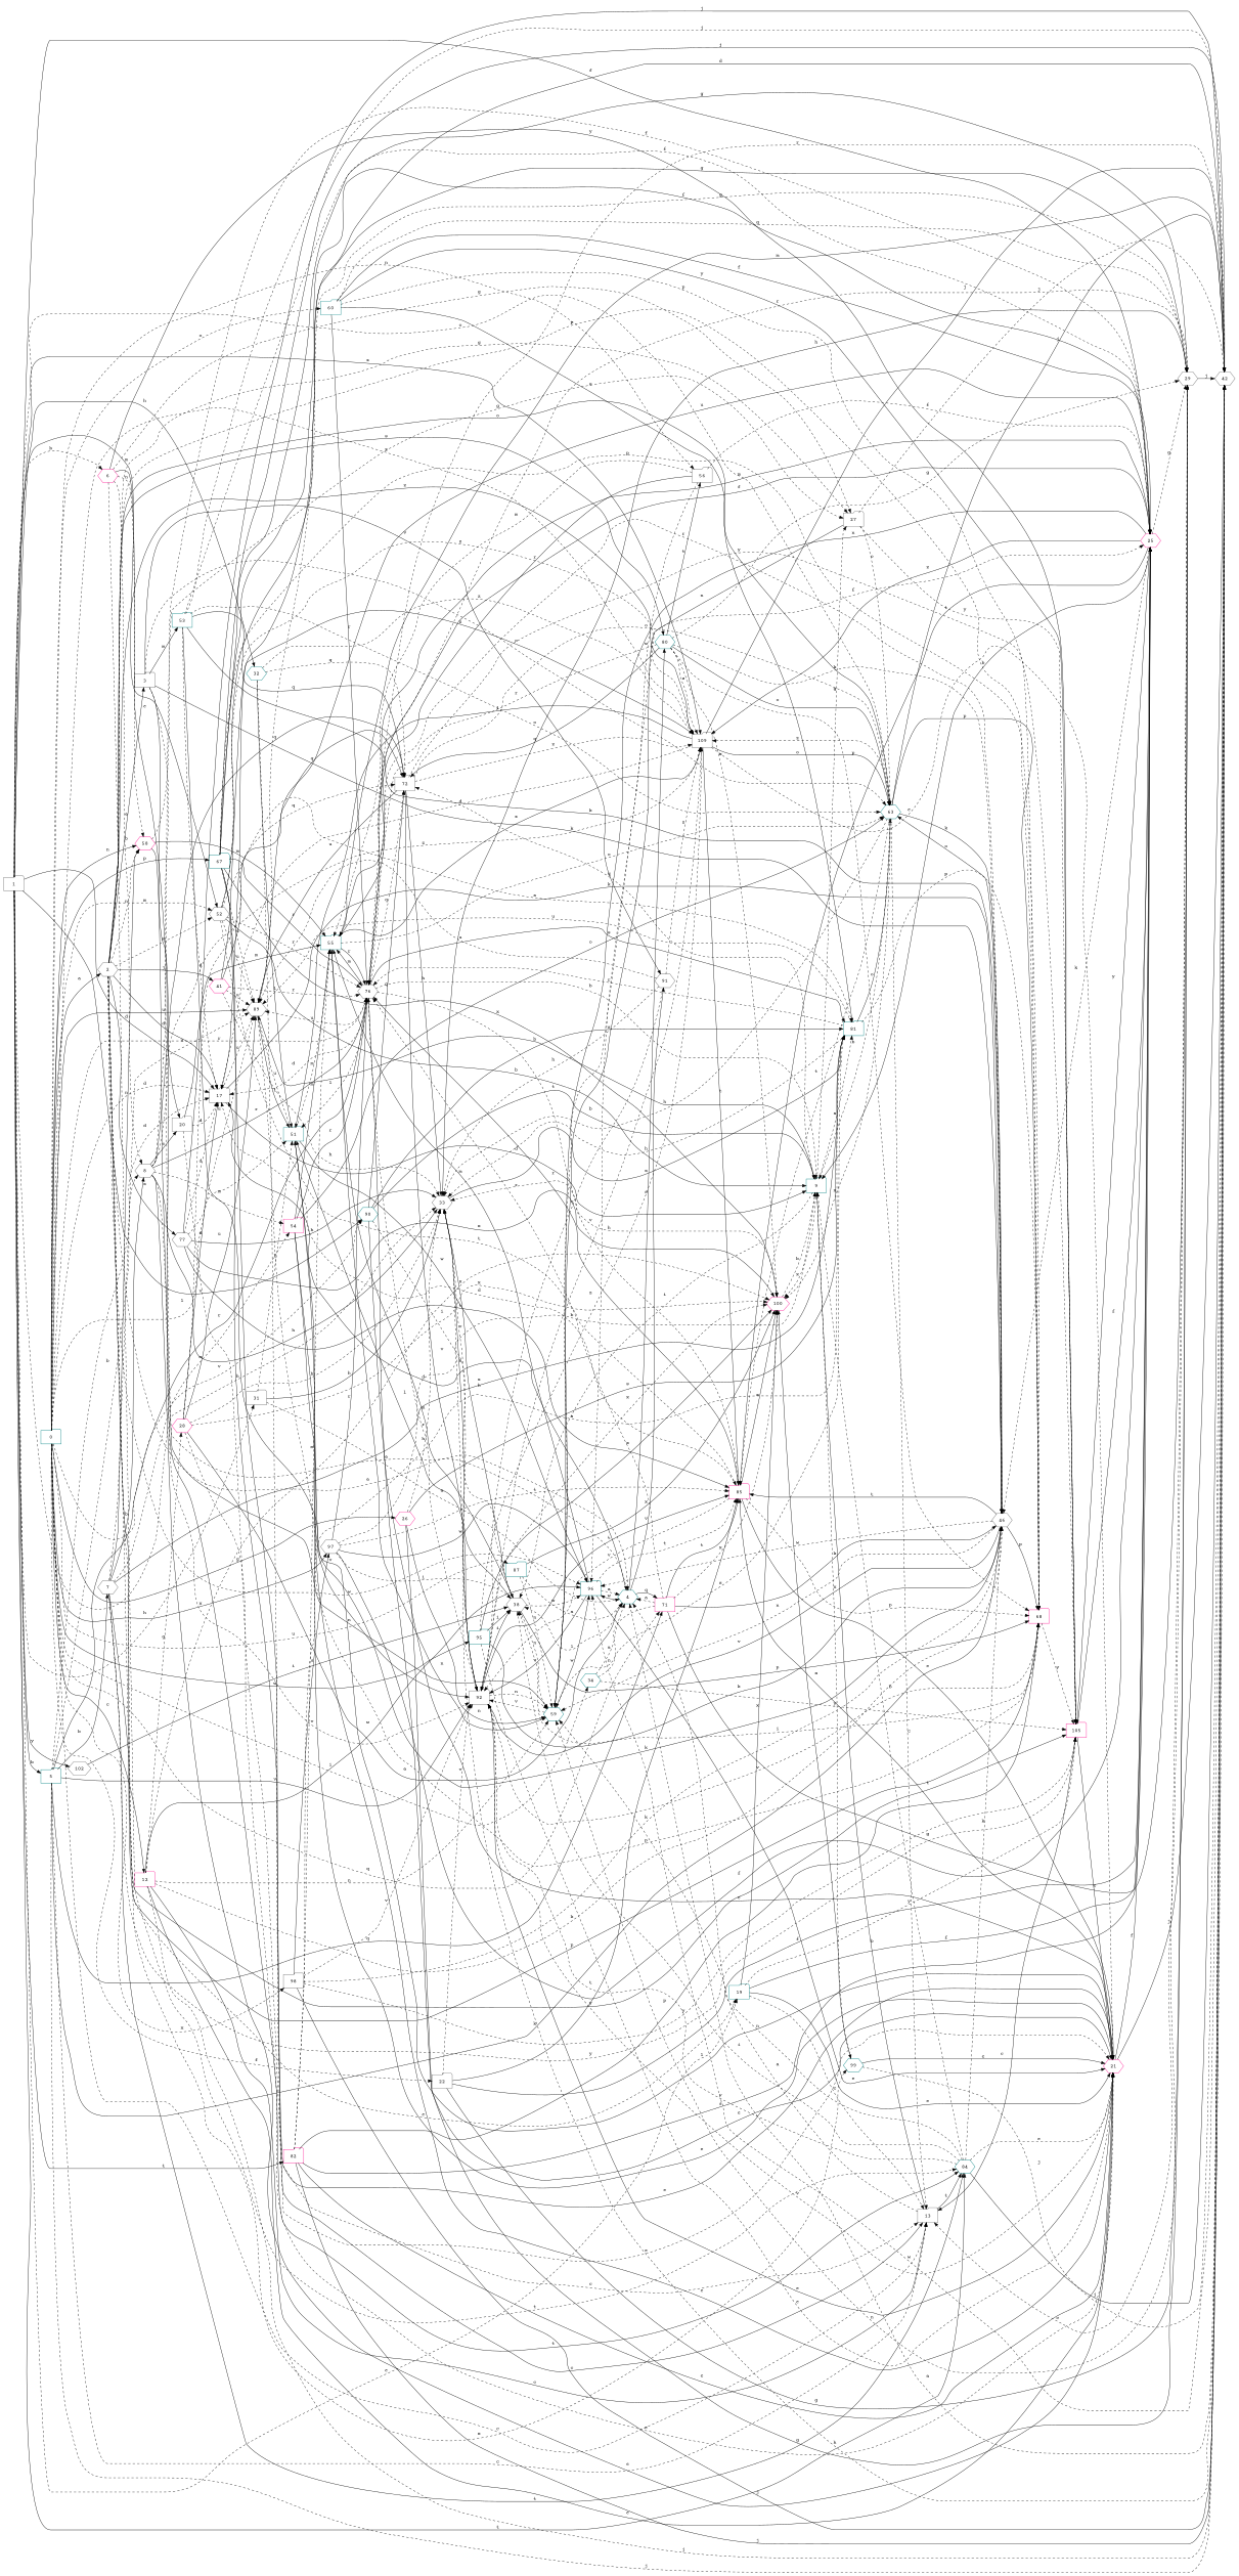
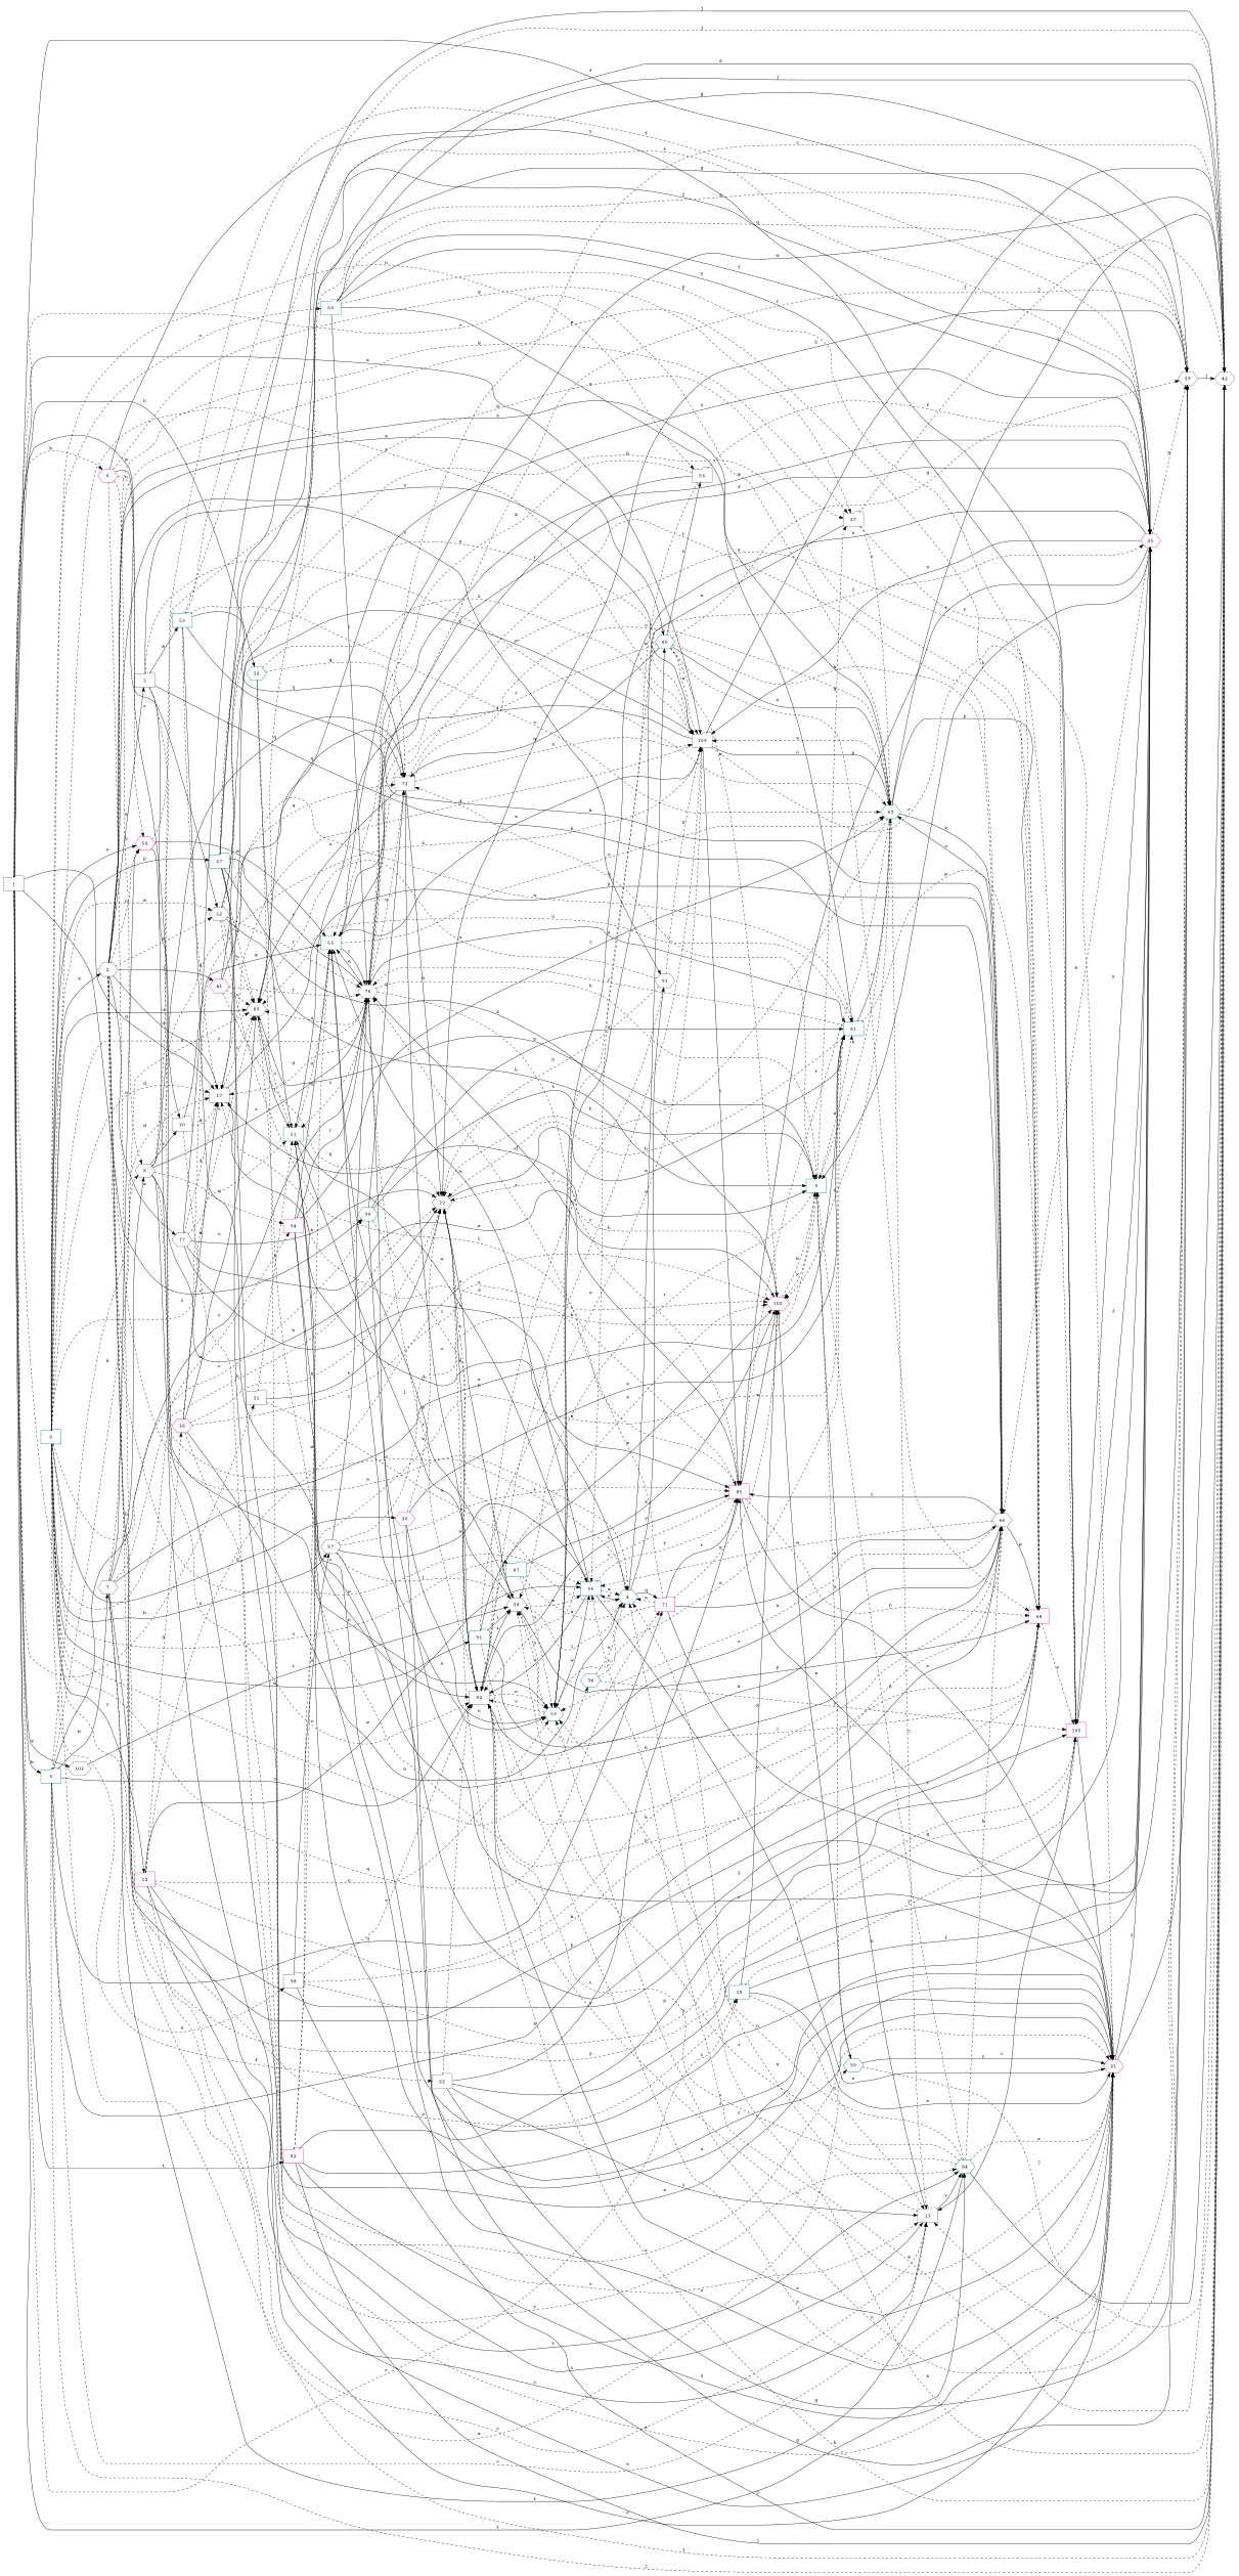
  strict digraph {
    fontname="Courier Prime"
    rankdir=LR
    node [color=gray40 fontname="Courier Prime" shape=folder]
    edge [fontname="Courier Prime" style=solid]
    0 [color=teal]
    2 [shape=hexagon]
    12 [color=deeppink]
    13
    17
    22
    26 [color=deeppink shape=hexagon]
    34 [color=teal shape=hexagon]
    51 [color=teal]
    52 [shape=hexagon]
    56
    58 [color=deeppink shape=hexagon]
    60 [color=teal]
    67 [color=teal]
    71 [color=deeppink]
    76 [shape=hexagon]
    87 [color=teal]
    89 [shape=hexagon]
    90 [color=teal shape=hexagon]
    95 [color=teal]
    97 [shape=hexagon]
    98
    109
    19 [color=teal]
    63 [color=teal shape=hexagon]
    3
    4 [color=teal shape=hexagon]
    27
    41 [color=deeppink shape=hexagon]
    68 [color=deeppink]
    77 [shape=hexagon]
    80 [color=teal shape=hexagon]
    96 [color=teal]
    99 [color=teal shape=hexagon]
    105 [color=deeppink]
    46 [shape=hexagon]
    42 [shape=hexagon]
    21 [color=deeppink shape=hexagon]
    100 [color=deeppink shape=hexagon]
    28 [color=deeppink shape=hexagon]
    59 [color=teal shape=hexagon]
    84 [color=teal shape=hexagon]
    9 [color=teal]
    25 [color=deeppink shape=hexagon]
    92
    85 [color=deeppink]
    29 [shape=hexagon]
    33 [shape=hexagon]
    81 [color=teal]
    55 [color=teal]
    72
    38 [shape=hexagon]
    1
    5 [color=teal]
    6 [color=deeppink shape=hexagon]
    31
    32 [color=teal shape=hexagon]
    82 [color=deeppink]
    102 [shape=hexagon]
    7 [shape=hexagon]
    8 [shape=hexagon]
    20
    53 [color=teal]
    91 [shape=hexagon]
    54 [color=deeppink]
    0 -> 2 [label=a]
    0 -> 12 [label=c]
    0 -> 13 [label=c style=dashed]
    0 -> 17 [label=d style=dashed]
    0 -> 22 [label=f style=dashed]
    0 -> 26 [label=g]
    0 -> 34 [label=i style=dashed]
    0 -> 51 [label=l style=dashed]
    0 -> 52 [label=m style=dashed]
    0 -> 56 [label=n style=dashed]
    0 -> 58 [label=n]
    0 -> 60 [label=o style=dashed]
    0 -> 67 [label=p]
    0 -> 71 [label=q style=dashed]
    0 -> 76 [label=r style=dashed]
    0 -> 87 [label=u style=dashed]
    0 -> 89 [label=u]
    0 -> 90 [label=v style=dashed]
    0 -> 95 [label=w]
    0 -> 97 [label=x]
    0 -> 98 [label=x style=dashed]
    0 -> 109 [label=z style=dashed]
    2 -> 17 [label=d]
    2 -> 52 [label=m style=dashed]
    2 -> 58 [label=n style=dashed]
    2 -> 109 [label=z]
    2 -> 19 [label=e style=dashed]
    2 -> 63 [label=o]
    2 -> 3 [label=a]
    2 -> 4 [label=a style=dashed]
    2 -> 27 [label=g style=dashed]
    2 -> 41 [label=j]
    2 -> 68 [label=p style=dashed]
    2 -> 77 [label=s]
    2 -> 80 [label=s]
    2 -> 96 [label=w style=dashed]
    2 -> 99 [label=x style=dashed]
    2 -> 105 [label=y]
    12 -> 13 [label=c]
    12 -> 96 [label=w]
    12 -> 46 [label=k style=dashed]
    12 -> 42 [label=j style=dashed]
    12 -> 21 [label=e]
    12 -> 100 [label=x style=dashed]
    12 -> 28 [label=g style=dashed]
    12 -> 59 [label=n style=dashed]
    13 -> 4 [label=a style=dashed]
    13 -> 84 [label=t]
    13 -> 9 [label=b]
    17 -> 89 [label=u style=dashed]
    17 -> 46 [label=k]
    17 -> 9 [label=d]
+   22 -> 13 [label=c]
    22 -> 25 [label=f]
    22 -> 92 [label=v style=dashed]
    22 -> 85 [label=t]
    22 -> 29 [label=g]
    26 -> 59 [label=n]
    26 -> 29 [label=g]
    26 -> 33 [label=h style=dashed]
    26 -> 81 [label=s]
    34 -> 4 [label=a style=dashed]
    34 -> 105 [label=y style=dashed]
    34 -> 81 [label=s style=dashed]
    51 -> 89 [label=u style=dashed]
    51 -> 96 [label=w]
    51 -> 21 [label=e]
    51 -> 55 [label=m style=dashed]
    52 -> 76 [label=r style=dashed]
    52 -> 89 [label=u style=dashed]
    52 -> 109 [label=z style=dashed]
    52 -> 9 [label=b]
    52 -> 85 [label=t style=dashed]
    52 -> 29 [label=g]
    52 -> 81 [label=s style=dashed]
    56 -> 76 [label=r]
    56 -> 96 [label=w style=dashed]
    56 -> 25 [label=f style=dashed]
    56 -> 55 [label=m style=dashed]
    58 -> 59 [label=n]
    58 -> 25 [label=f style=dashed]
    58 -> 55 [label=m]
    60 -> 76 [label=r]
    60 -> 68 [label=p style=dashed]
    60 -> 105 [label=y]
-   67 -> 42 [label=j]
+   60 -> 42 [label=j]
    60 -> 25 [label=f]
    60 -> 29 [label=g style=dashed]
    60 -> 81 [label=s]
    67 -> 13 [label=c]
    67 -> 76 [label=r]
    67 -> 89 [label=u style=dashed]
    67 -> 68 [label=p style=dashed]
    67 -> 21 [label=e]
    67 -> 100 [label=x]
    67 -> 25 [label=f]
    67 -> 29 [label=g]
    71 -> 76 [label=r style=dashed]
    71 -> 4 [label=a style=dashed]
    71 -> 46 [label=k]
    71 -> 100 [label=x style=dashed]
    71 -> 59 [label=n style=dashed]
    71 -> 85 [label=t]
    71 -> 29 [label=g]
    76 -> 17 [label=d style=dashed]
    76 -> 51 [label=l style=dashed]
    76 -> 89 [label=u style=dashed]
    76 -> 21 [label=e]
    76 -> 9 [label=b style=dashed]
    76 -> 85 [label=t style=dashed]
    76 -> 81 [label=s]
    76 -> 55 [label=m]
    76 -> 72 [label=q style=dashed]
    87 -> 4 [label=a style=dashed]
    87 -> 100 [label=x]
    87 -> 59 [label=n style=dashed]
    89 -> 51 [label=l]
    89 -> 68 [label=p style=dashed]
    89 -> 9 [label=b]
    89 -> 29 [label=g style=dashed]
    90 -> 21 [label=e]
    90 -> 9 [label=b]
    90 -> 81 [label=s]
    90 -> 72 [label=q]
    90 -> 38 [label=i style=dashed]
    95 -> 109 [label=z style=dashed]
    95 -> 46 [label=k]
    95 -> 21 [label=e style=dashed]
    95 -> 100 [label=x]
    95 -> 38 [label=i]
    97 -> 76 [label=r]
    97 -> 96 [label=w]
    97 -> 9 [label=b style=dashed]
    97 -> 25 [label=f]
    97 -> 85 [label=t style=dashed]
    97 -> 38 [label=i style=dashed]
    98 -> 97 [label=u]
    98 -> 105 [label=y style=dashed]
    98 -> 46 [label=k style=dashed]
    98 -> 42 [label=j]
    98 -> 92 [label=v style=dashed]
    109 -> 17 [label=d style=dashed]
    109 -> 51 [label=l]
    109 -> 63 [label=o]
    109 -> 42 [label=j]
    109 -> 21 [label=e style=dashed]
    109 -> 92 [label=v style=dashed]
    109 -> 85 [label=t]
    19 -> 13 [label=c style=dashed]
    19 -> 105 [label=y style=dashed]
    19 -> 21 [label=e]
    19 -> 100 [label=x]
    19 -> 25 [label=f]
    63 -> 13 [label=c style=dashed]
    63 -> 109 [label=z style=dashed]
    63 -> 68 [label=p]
    63 -> 46 [label=k]
    63 -> 42 [label=j]
    63 -> 100 [label=x style=dashed]
    63 -> 9 [label=b style=dashed]
    63 -> 85 [label=t style=dashed]
    63 -> 33 [label=h style=dashed]
    3 -> 63 [label=o style=dashed]
    3 -> 4 [label=a style=dashed]
    3 -> 46 [label=k]
    3 -> 84 [label=t]
    3 -> 53 [label=m]
    3 -> 91 [label=v]
    4 -> 17 [label=d]
    4 -> 71 [label=q]
    4 -> 80 [label=s]
    4 -> 96 [label=w]
    4 -> 38 [label=i style=dashed]
    4 -> 91 [label=v]
    27 -> 63 [label=o style=dashed]
    27 -> 105 [label=y style=dashed]
    27 -> 42 [label=j style=dashed]
    27 -> 59 [label=n]
    41 -> 76 [label=r style=dashed]
    41 -> 89 [label=u style=dashed]
    41 -> 109 [label=z]
    41 -> 33 [label=h style=dashed]
    41 -> 72 [label=q]
    68 -> 105 [label=y style=dashed]
    68 -> 92 [label=v style=dashed]
    68 -> 38 [label=i style=dashed]
    77 -> 17 [label=d style=dashed]
    77 -> 89 [label=u style=dashed]
    77 -> 42 [label=j]
    77 -> 100 [label=x]
    77 -> 85 [label=t]
    77 -> 33 [label=h]
    80 -> 56 [label=t]
    80 -> 76 [label=r style=dashed]
    80 -> 109 [label=z style=dashed]
    80 -> 63 [label=o]
    80 -> 68 [label=p style=dashed]
    80 -> 46 [label=k style=dashed]
    80 -> 100 [label=x style=dashed]
    80 -> 29 [label=g style=dashed]
    80 -> 72 [label=q]
    96 -> 4 [label=a style=dashed]
    96 -> 21 [label=e]
    96 -> 92 [label=v]
    96 -> 85 [label=t style=dashed]
    96 -> 55 [label=m]
    99 -> 42 [label=j style=dashed]
    99 -> 21 [label=e]
    99 -> 100 [label=x]
    105 -> 13 [label=c]
    105 -> 21 [label=e]
    105 -> 25 [label=f]
    46 -> 76 [label=r style=dashed]
    46 -> 63 [label=o]
    46 -> 68 [label=p]
    46 -> 96 [label=w style=dashed]
    46 -> 59 [label=n style=dashed]
    46 -> 92 [label=v]
    46 -> 85 [label=t]
    42 -> 17 [label=d]
    42 -> 76 [label=r style=dashed]
    42 -> 4 [label=a style=dashed]
    42 -> 96 [label=w style=dashed]
    42 -> 33 [label=h style=dashed]
    42 -> 55 [label=m]
    21 -> 51 [label=l]
    21 -> 42 [label=j]
    21 -> 25 [label=f]
    21 -> 92 [label=v style=dashed]
    21 -> 85 [label=t]
    100 -> 9 [label=b style=dashed]
    100 -> 33 [label=h style=dashed]
    28 -> 17 [label=d]
    28 -> 89 [label=u]
    28 -> 4 [label=a]
    28 -> 21 [label=e style=dashed]
    28 -> 100 [label=x style=dashed]
    28 -> 33 [label=h style=dashed]
    28 -> 72 [label=q style=dashed]
    59 -> 96 [label=w]
    59 -> 25 [label=f style=dashed]
    59 -> 92 [label=v style=dashed]
    84 -> 46 [label=k style=dashed]
    84 -> 42 [label=j]
    84 -> 21 [label=e style=dashed]
    84 -> 59 [label=n style=dashed]
    84 -> 9 [label=b style=dashed]
    84 -> 92 [label=v style=dashed]
    84 -> 38 [label=i style=dashed]
    9 -> 27 [label=g style=dashed]
    9 -> 99 [label=x style=dashed]
    9 -> 100 [label=x style=dashed]
    9 -> 81 [label=s style=dashed]
    9 -> 72 [label=q style=dashed]
    9 -> 38 [label=i style=dashed]
    25 -> 89 [label=u]
    25 -> 109 [label=z]
    25 -> 105 [label=y]
    25 -> 46 [label=k style=dashed]
    25 -> 59 [label=n]
    25 -> 9 [label=b]
    25 -> 85 [label=t]
    25 -> 29 [label=g style=dashed]
    25 -> 55 [label=m]
    92 -> 76 [label=r style=dashed]
    92 -> 21 [label=e]
    92 -> 100 [label=x style=dashed]
    92 -> 59 [label=n style=dashed]
    92 -> 85 [label=t]
    92 -> 33 [label=h]
    92 -> 38 [label=i]
    85 -> 17 [label=d style=dashed]
    85 -> 76 [label=r]
    85 -> 68 [label=p style=dashed]
    85 -> 21 [label=e]
    85 -> 100 [label=x]
    85 -> 92 [label=v style=dashed]
    29 -> 13 [label=c style=dashed]
    29 -> 76 [label=r style=dashed]
    29 -> 42 [label=j]
    29 -> 59 [label=n style=dashed]
    29 -> 33 [label=h]
    33 -> 92 [label=v style=dashed]
    33 -> 81 [label=s]
    81 -> 76 [label=r style=dashed]
    81 -> 89 [label=u style=dashed]
    81 -> 63 [label=o]
    81 -> 68 [label=p style=dashed]
    81 -> 33 [label=h style=dashed]
    55 -> 76 [label=r]
    55 -> 109 [label=z]
    55 -> 63 [label=o style=dashed]
    55 -> 59 [label=n]
    55 -> 25 [label=f]
    72 -> 89 [label=u]
    72 -> 109 [label=z style=dashed]
    72 -> 63 [label=o style=dashed]
    72 -> 105 [label=y style=dashed]
    72 -> 92 [label=v]
    72 -> 33 [label=h]
    38 -> 51 [label=l]
    38 -> 68 [label=p]
    38 -> 96 [label=w style=dashed]
    38 -> 59 [label=n style=dashed]
    38 -> 33 [label=h]
    38 -> 55 [label=m]
    1 -> 17 [label=d]
    1 -> 52 [label=m]
    1 -> 90 [label=v]
    1 -> 109 [label=z]
    1 -> 19 [label=e style=dashed]
    1 -> 63 [label=o style=dashed]
    1 -> 84 [label=t]
    1 -> 25 [label=f]
    1 -> 33 [label=h style=dashed]
    1 -> 5 [label=b]
    1 -> 6 [label=b style=dashed]
    1 -> 31 [label=h style=dashed]
    1 -> 32 [label=h]
    1 -> 82 [label=t]
    1 -> 102 [label=y]
    5 -> 13 [label=c style=dashed]
    5 -> 17 [label=d style=dashed]
    5 -> 71 [label=q]
    5 -> 76 [label=r]
    5 -> 46 [label=k]
    5 -> 42 [label=j style=dashed]
    5 -> 92 [label=v]
    5 -> 7 [label=b]
    5 -> 8 [label=b style=dashed]
    6 -> 58 [label=n style=dashed]
    6 -> 27 [label=g style=dashed]
    6 -> 105 [label=y]
    6 -> 84 [label=t style=dashed]
    6 -> 8 [label=b style=dashed]
    6 -> 20 [label=e]
    31 -> 51 [label=l style=dashed]
    31 -> 4 [label=a style=dashed]
    31 -> 33 [label=h]
    32 -> 13 [label=c style=dashed]
    32 -> 51 [label=l]
    32 -> 109 [label=z style=dashed]
    32 -> 72 [label=q style=dashed]
    82 -> 68 [label=p]
    82 -> 42 [label=j]
    82 -> 21 [label=e]
    82 -> 25 [label=f]
    82 -> 81 [label=s style=dashed]
    82 -> 55 [label=m style=dashed]
    102 -> 38 [label=i]
    7 -> 58 [label=n]
    7 -> 89 [label=u style=dashed]
    7 -> 68 [label=p]
    7 -> 105 [label=y style=dashed]
    7 -> 84 [label=t]
    7 -> 81 [label=s]
    7 -> 8 [label=b]
    7 -> 54 [label=m style=dashed]
    8 -> 76 [label=r]
    8 -> 109 [label=z style=dashed]
    8 -> 27 [label=g style=dashed]
    8 -> 21 [label=e]
    8 -> 92 [label=v style=dashed]
    8 -> 33 [label=h]
    8 -> 72 [label=q]
    8 -> 20 [label=e]
    8 -> 54 [label=m style=dashed]
    20 -> 17 [label=d style=dashed]
    20 -> 21 [label=e style=dashed]
    20 -> 55 [label=m]
    53 -> 17 [label=d style=dashed]
    53 -> 63 [label=o style=dashed]
    53 -> 46 [label=k]
    53 -> 42 [label=j style=dashed]
    53 -> 25 [label=f style=dashed]
    53 -> 92 [label=v]
    53 -> 72 [label=q]
    91 -> 89 [label=u style=dashed]
    91 -> 109 [label=z style=dashed]
    91 -> 92 [label=v style=dashed]
    91 -> 33 [label=h style=dashed]
    54 -> 76 [label=r]
    54 -> 63 [label=o]
    54 -> 46 [label=k]
    54 -> 21 [label=e]
    54 -> 55 [label=m]
  }
